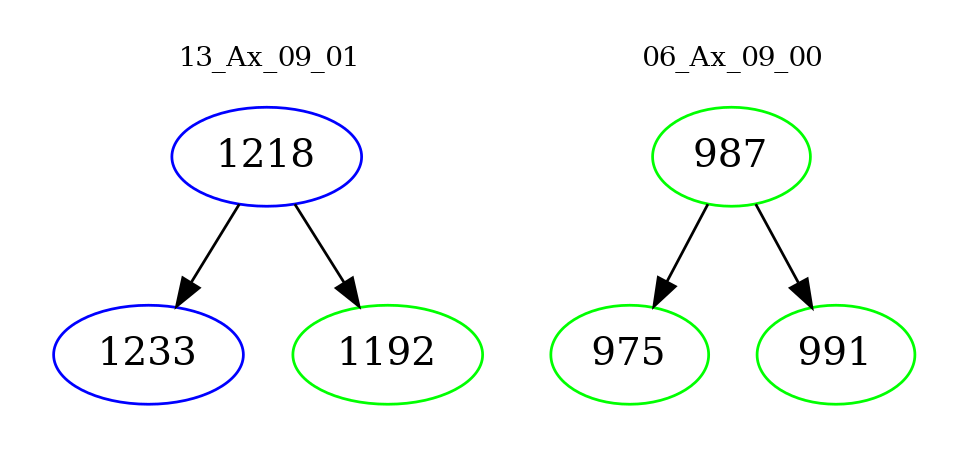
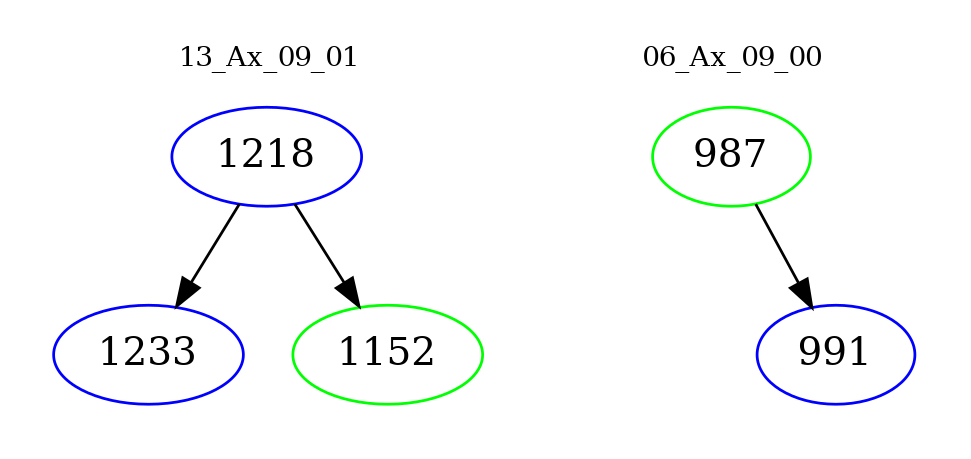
  digraph {
    node [color=blue]
    edge [color=black]
    n1 [label=1218]
    n2 [label=1233]
-   n3 [color=green label=1192]
+   n3 [color=green label=1152]
    n4 [color=green label=987]
-   n5 [color=green label=975]
-   n6 [color=green label=991]
+   n6 [label=991]
    subgraph cluster_1 {
      color=white
      fontsize=10
      label="13_Ax_09_01"
      n1
      n2
      n3
    }
    subgraph cluster_2 {
      color=white
      fontsize=10
      label="06_Ax_09_00"
      n4
-     n5
      n6
    }
    n1 -> n2
    n1 -> n3
-   n4 -> n5
    n4 -> n6
  }
